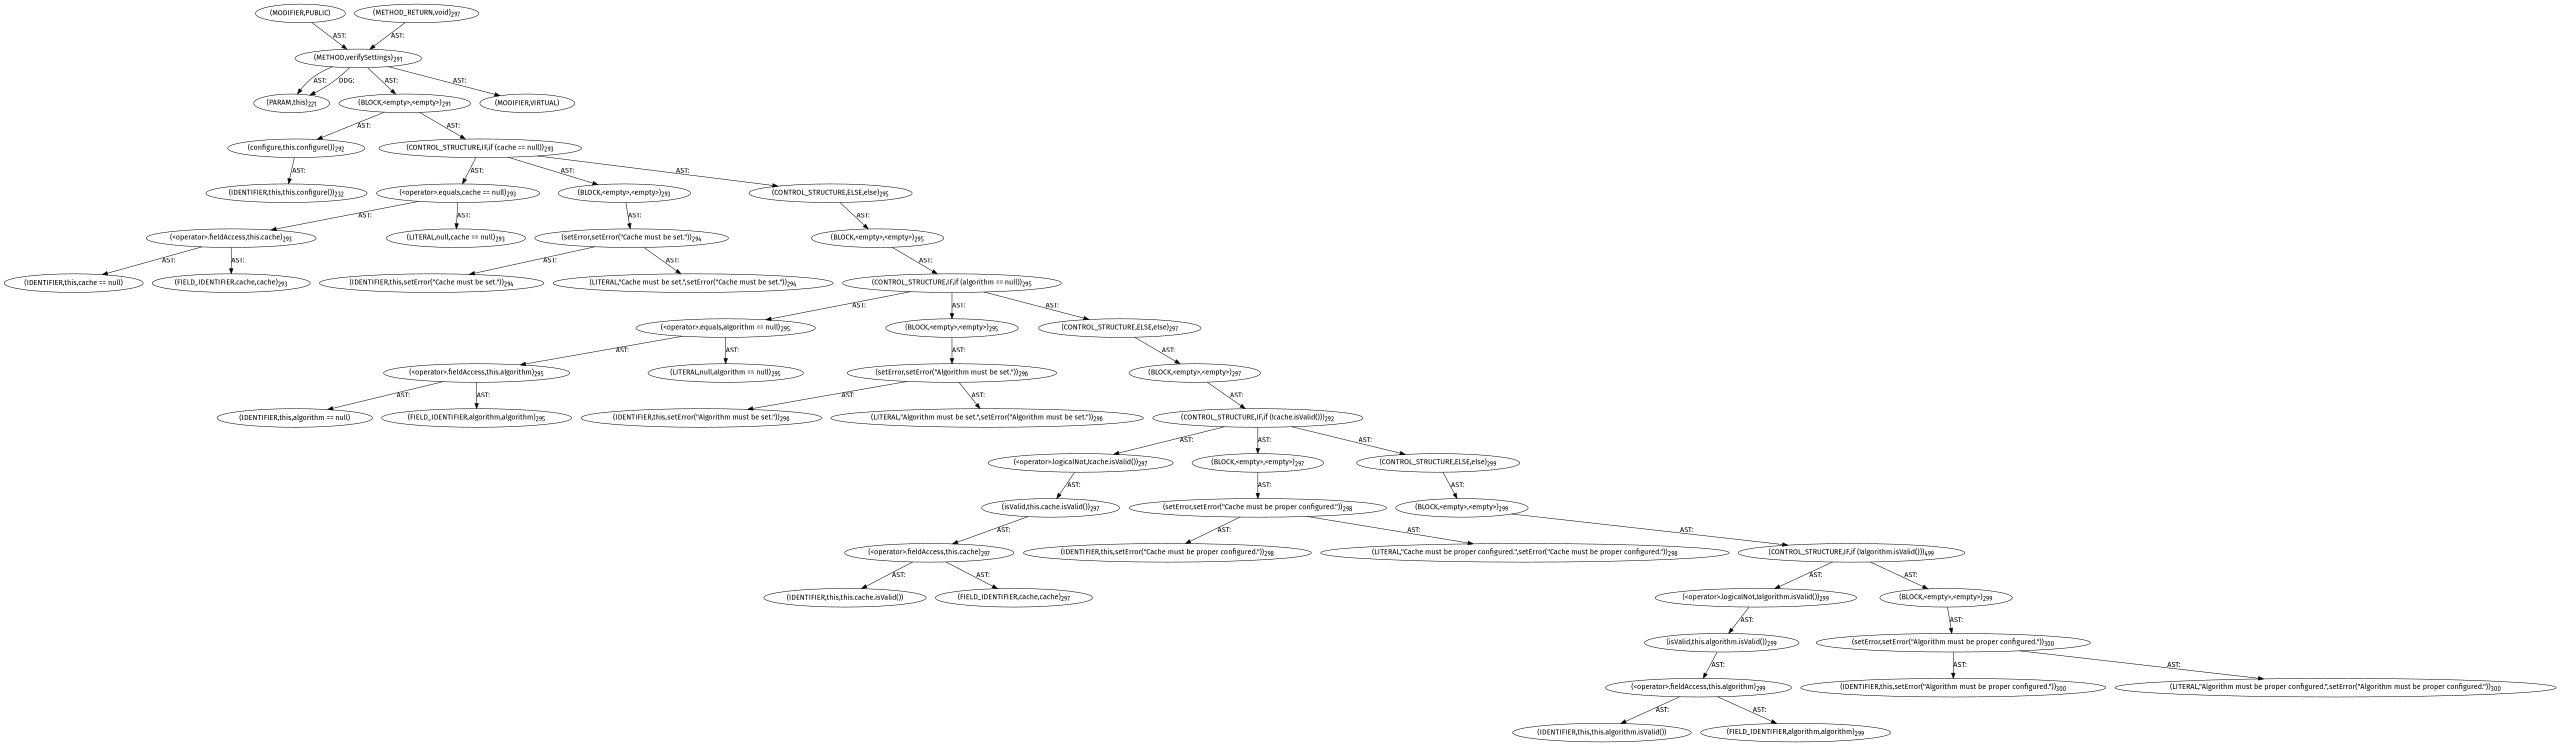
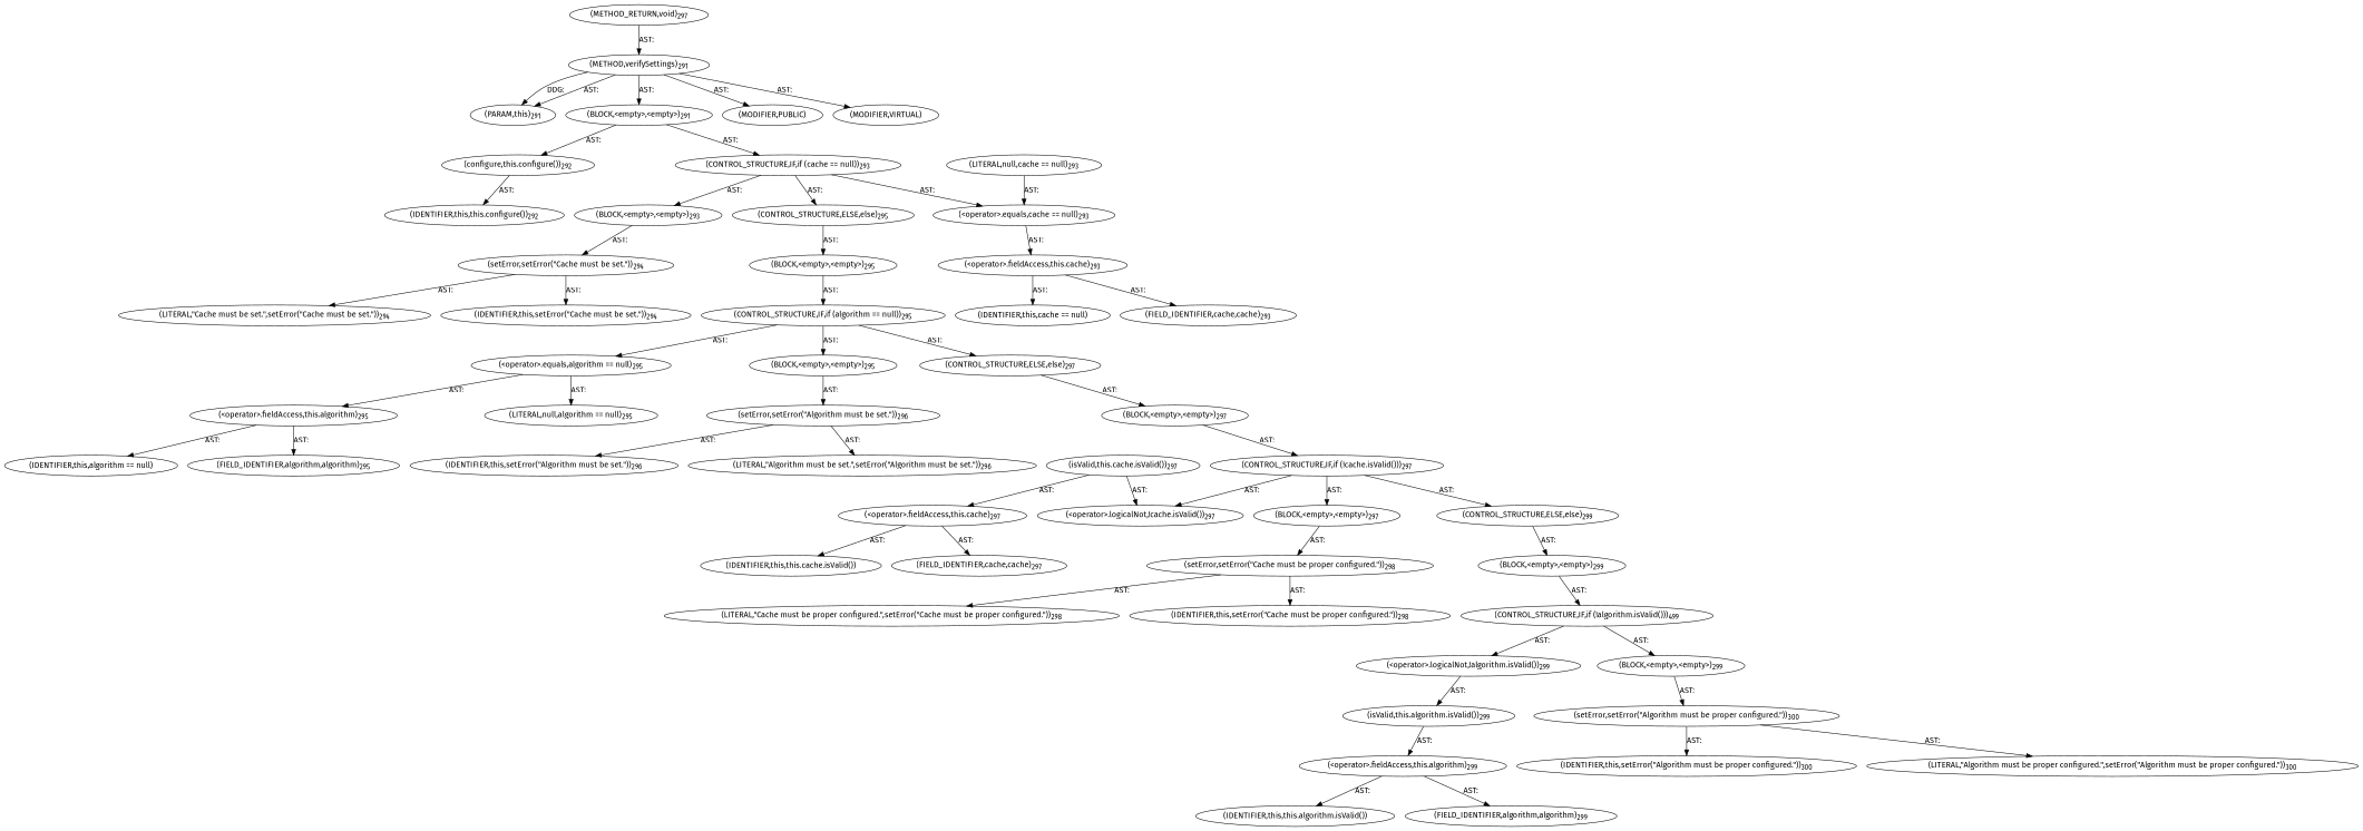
  digraph {
    fontname="Fira Sans"
    node [fontname="Fira Sans"]
    edge [fontname="Fira Sans"]
    n1 [label=<(METHOD,verifySettings)<SUB>291</SUB>>]
-   n2 [label=<(PARAM,this)<SUB>221</SUB>>]
+   n2 [label=<(PARAM,this)<SUB>291</SUB>>]
    n3 [label=<(BLOCK,&lt;empty&gt;,&lt;empty&gt;)<SUB>291</SUB>>]
    n4 [label=<(MODIFIER,PUBLIC)>]
    n5 [label=<(MODIFIER,VIRTUAL)>]
    n6 [label=<(configure,this.configure())<SUB>292</SUB>>]
    n7 [label=<(CONTROL_STRUCTURE,IF,if (cache == null))<SUB>293</SUB>>]
    n8 [label=<(METHOD_RETURN,void)<SUB>297</SUB>>]
-   n9 [label=<(IDENTIFIER,this,this.configure())<SUB>232</SUB>>]
+   n9 [label=<(IDENTIFIER,this,this.configure())<SUB>292</SUB>>]
    n10 [label=<(&lt;operator&gt;.equals,cache == null)<SUB>293</SUB>>]
    n11 [label=<(BLOCK,&lt;empty&gt;,&lt;empty&gt;)<SUB>293</SUB>>]
    n12 [label=<(CONTROL_STRUCTURE,ELSE,else)<SUB>295</SUB>>]
    n13 [label=<(&lt;operator&gt;.fieldAccess,this.cache)<SUB>293</SUB>>]
    n14 [label=<(LITERAL,null,cache == null)<SUB>293</SUB>>]
    n15 [label=<(setError,setError(&quot;Cache must be set.&quot;))<SUB>294</SUB>>]
    n16 [label=<(BLOCK,&lt;empty&gt;,&lt;empty&gt;)<SUB>295</SUB>>]
    n17 [label=<(IDENTIFIER,this,cache == null)>]
    n18 [label=<(FIELD_IDENTIFIER,cache,cache)<SUB>293</SUB>>]
    n19 [label=<(IDENTIFIER,this,setError(&quot;Cache must be set.&quot;))<SUB>294</SUB>>]
    n20 [label=<(LITERAL,&quot;Cache must be set.&quot;,setError(&quot;Cache must be set.&quot;))<SUB>294</SUB>>]
    n21 [label=<(CONTROL_STRUCTURE,IF,if (algorithm == null))<SUB>295</SUB>>]
    n22 [label=<(&lt;operator&gt;.equals,algorithm == null)<SUB>295</SUB>>]
    n23 [label=<(BLOCK,&lt;empty&gt;,&lt;empty&gt;)<SUB>295</SUB>>]
    n24 [label=<(CONTROL_STRUCTURE,ELSE,else)<SUB>297</SUB>>]
    n25 [label=<(&lt;operator&gt;.fieldAccess,this.algorithm)<SUB>295</SUB>>]
    n26 [label=<(LITERAL,null,algorithm == null)<SUB>295</SUB>>]
    n27 [label=<(setError,setError(&quot;Algorithm must be set.&quot;))<SUB>296</SUB>>]
    n28 [label=<(BLOCK,&lt;empty&gt;,&lt;empty&gt;)<SUB>297</SUB>>]
    n29 [label=<(IDENTIFIER,this,algorithm == null)>]
    n30 [label=<(FIELD_IDENTIFIER,algorithm,algorithm)<SUB>295</SUB>>]
    n31 [label=<(IDENTIFIER,this,setError(&quot;Algorithm must be set.&quot;))<SUB>296</SUB>>]
    n32 [label=<(LITERAL,&quot;Algorithm must be set.&quot;,setError(&quot;Algorithm must be set.&quot;))<SUB>296</SUB>>]
-   n33 [label=<(CONTROL_STRUCTURE,IF,if (!cache.isValid()))<SUB>292</SUB>>]
+   n33 [label=<(CONTROL_STRUCTURE,IF,if (!cache.isValid()))<SUB>297</SUB>>]
    n34 [label=<(&lt;operator&gt;.logicalNot,!cache.isValid())<SUB>297</SUB>>]
    n35 [label=<(BLOCK,&lt;empty&gt;,&lt;empty&gt;)<SUB>297</SUB>>]
    n36 [label=<(CONTROL_STRUCTURE,ELSE,else)<SUB>299</SUB>>]
    n37 [label=<(isValid,this.cache.isValid())<SUB>297</SUB>>]
    n38 [label=<(setError,setError(&quot;Cache must be proper configured.&quot;))<SUB>298</SUB>>]
    n39 [label=<(BLOCK,&lt;empty&gt;,&lt;empty&gt;)<SUB>299</SUB>>]
    n40 [label=<(&lt;operator&gt;.fieldAccess,this.cache)<SUB>297</SUB>>]
    n41 [label=<(IDENTIFIER,this,this.cache.isValid())>]
    n42 [label=<(FIELD_IDENTIFIER,cache,cache)<SUB>297</SUB>>]
    n43 [label=<(IDENTIFIER,this,setError(&quot;Cache must be proper configured.&quot;))<SUB>298</SUB>>]
    n44 [label=<(LITERAL,&quot;Cache must be proper configured.&quot;,setError(&quot;Cache must be proper configured.&quot;))<SUB>298</SUB>>]
    n45 [label=<(CONTROL_STRUCTURE,IF,if (!algorithm.isValid()))<SUB>499</SUB>>]
    n46 [label=<(&lt;operator&gt;.logicalNot,!algorithm.isValid())<SUB>299</SUB>>]
    n47 [label=<(BLOCK,&lt;empty&gt;,&lt;empty&gt;)<SUB>299</SUB>>]
    n48 [label=<(isValid,this.algorithm.isValid())<SUB>299</SUB>>]
    n49 [label=<(setError,setError(&quot;Algorithm must be proper configured.&quot;))<SUB>300</SUB>>]
    n50 [label=<(&lt;operator&gt;.fieldAccess,this.algorithm)<SUB>299</SUB>>]
    n51 [label=<(IDENTIFIER,this,this.algorithm.isValid())>]
    n52 [label=<(FIELD_IDENTIFIER,algorithm,algorithm)<SUB>299</SUB>>]
    n53 [label=<(IDENTIFIER,this,setError(&quot;Algorithm must be proper configured.&quot;))<SUB>300</SUB>>]
    n54 [label=<(LITERAL,&quot;Algorithm must be proper configured.&quot;,setError(&quot;Algorithm must be proper configured.&quot;))<SUB>300</SUB>>]
    n1 -> n2 [label="AST: "]
    n1 -> n2 [label="DDG: "]
    n1 -> n3 [label="AST: "]
-   n4 -> n1 [label="AST: "]
+   n1 -> n4 [label="AST: "]
    n1 -> n5 [label="AST: "]
    n3 -> n6 [label="AST: "]
    n3 -> n7 [label="AST: "]
    n6 -> n9 [label="AST: "]
    n7 -> n10 [label="AST: "]
    n7 -> n11 [label="AST: "]
    n7 -> n12 [label="AST: "]
    n8 -> n1 [label="AST: "]
    n10 -> n13 [label="AST: "]
-   n10 -> n14 [label="AST: "]
+   n14 -> n10 [label="AST: "]
    n11 -> n15 [label="AST: "]
    n12 -> n16 [label="AST: "]
    n13 -> n17 [label="AST: "]
    n13 -> n18 [label="AST: "]
    n15 -> n19 [label="AST: "]
    n15 -> n20 [label="AST: "]
    n16 -> n21 [label="AST: "]
    n21 -> n22 [label="AST: "]
    n21 -> n23 [label="AST: "]
    n21 -> n24 [label="AST: "]
    n22 -> n25 [label="AST: "]
    n22 -> n26 [label="AST: "]
    n23 -> n27 [label="AST: "]
    n24 -> n28 [label="AST: "]
    n25 -> n29 [label="AST: "]
    n25 -> n30 [label="AST: "]
    n27 -> n31 [label="AST: "]
    n27 -> n32 [label="AST: "]
    n28 -> n33 [label="AST: "]
    n33 -> n34 [label="AST: "]
    n33 -> n35 [label="AST: "]
    n33 -> n36 [label="AST: "]
-   n34 -> n37 [label="AST: "]
+   n37 -> n34 [label="AST: "]
    n35 -> n38 [label="AST: "]
    n36 -> n39 [label="AST: "]
    n37 -> n40 [label="AST: "]
    n38 -> n43 [label="AST: "]
    n38 -> n44 [label="AST: "]
    n39 -> n45 [label="AST: "]
    n40 -> n41 [label="AST: "]
    n40 -> n42 [label="AST: "]
    n45 -> n46 [label="AST: "]
    n45 -> n47 [label="AST: "]
    n46 -> n48 [label="AST: "]
    n47 -> n49 [label="AST: "]
    n48 -> n50 [label="AST: "]
    n49 -> n53 [label="AST: "]
    n49 -> n54 [label="AST: "]
    n50 -> n51 [label="AST: "]
    n50 -> n52 [label="AST: "]
  }
